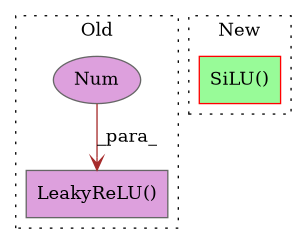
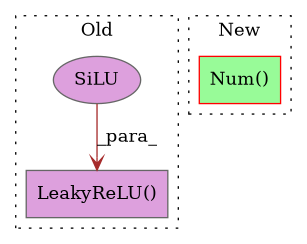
  digraph {
    node [a=75 shape=box style=filled fillcolor=plum color=gray40]
    n1 [l="13,15" label="LeakyReLU()" s="8370,8386"]
-   n2 [a=76 l=3 label=Num s=8383 shape=ellipse]
-   n3 [l=9 label="SiLU()" s=8422 fillcolor=palegreen color=red]
+   n2 [a=76 l=3 label=SiLU s=8383 shape=ellipse]
+   n3 [l=9 label="Num()" s=8422 fillcolor=palegreen color=red]
    subgraph cluster_1 {
      label=Old
      style=dotted
      n1
      n2
    }
    subgraph cluster_2 {
      label=New
      style=dotted
      n3
    }
    n2 -> n1 [label=_para_ color=brown arrowhead=vee]
  }
